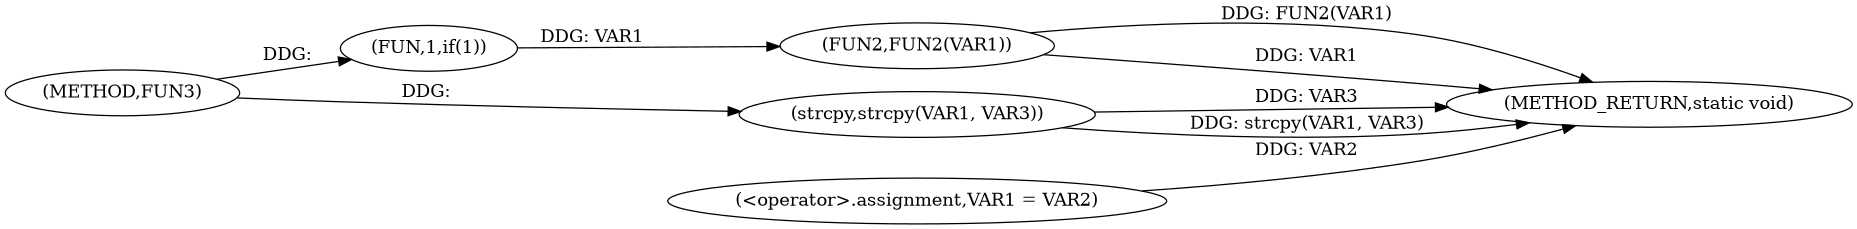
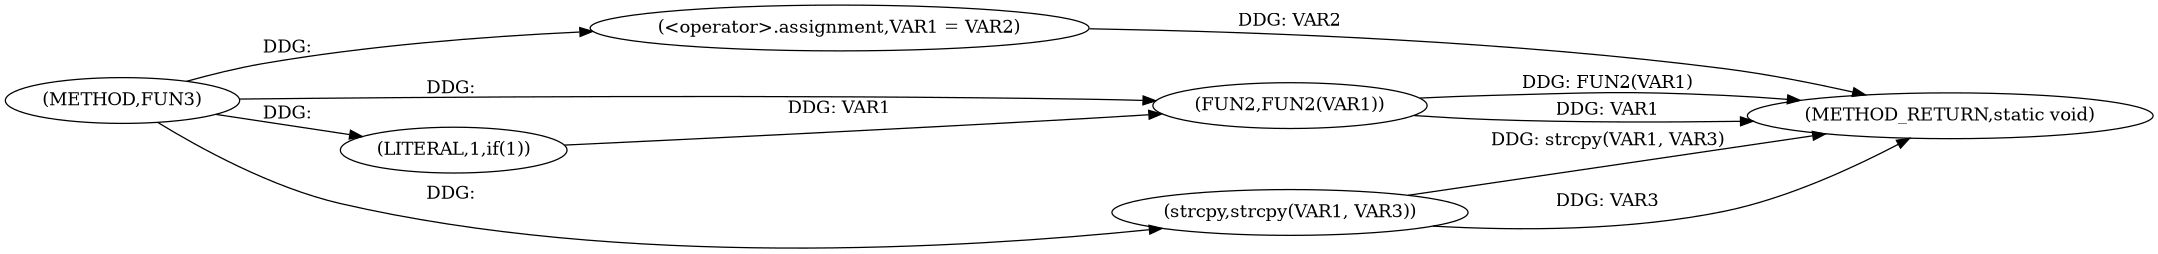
  digraph {
    rankdir=LR
    n1 [label="(METHOD,FUN3)"]
-   n2 [label="(FUN,1,if(1))"]
+   n2 [label="(LITERAL,1,if(1))"]
    n3 [label="(<operator>.assignment,VAR1 = VAR2)"]
    n4 [label="(strcpy,strcpy(VAR1, VAR3))"]
    n5 [label="(FUN2,FUN2(VAR1))"]
    n6 [label="(METHOD_RETURN,static void)"]
    n1 -> n2 [label="DDG: "]
+   n1 -> n3 [label="DDG: "]
    n1 -> n4 [label="DDG: "]
+   n1 -> n5 [label="DDG: "]
    n2 -> n5 [label="DDG: VAR1"]
    n3 -> n6 [label="DDG: VAR2"]
    n4 -> n6 [label="DDG: VAR3"]
    n4 -> n6 [label="DDG: strcpy(VAR1, VAR3)"]
    n5 -> n6 [label="DDG: FUN2(VAR1)"]
    n5 -> n6 [label="DDG: VAR1"]
  }
